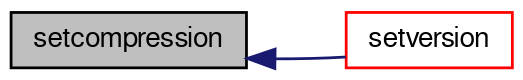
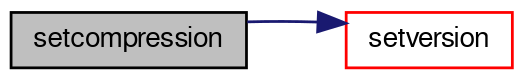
  digraph {
    rankdir=LR
    node [fontname=FreeSans fontsize=10 shape=record]
    n1 [color=black fillcolor=grey75 fontcolor=black height=0.2 label=setcompression style=filled width=0.4]
    n2 [color=red height=0.2 label=setversion width=0.4]
-   n1 -> n2 [color=midnightblue dir=back fontname=FreeSans fontsize=10 labelfontname=FreeSans labelfontsize=10 style=solid]
+   n2 -> n1 [color=midnightblue dir=back fontname=FreeSans fontsize=10 labelfontname=FreeSans labelfontsize=10 style=solid]
  }
